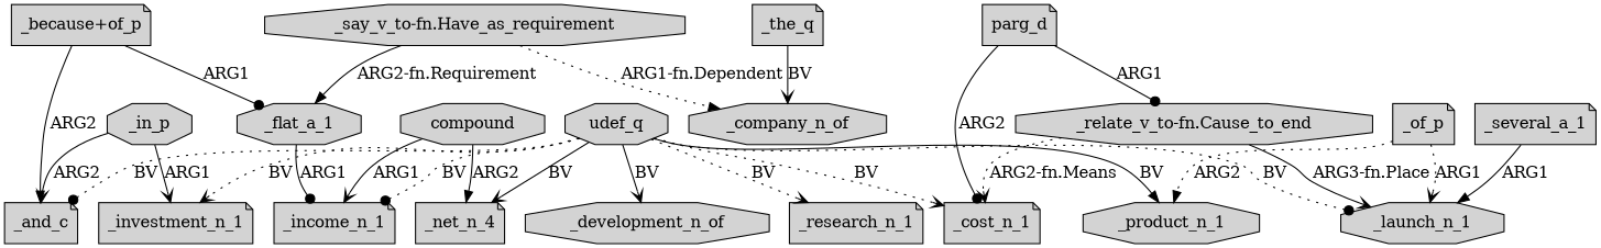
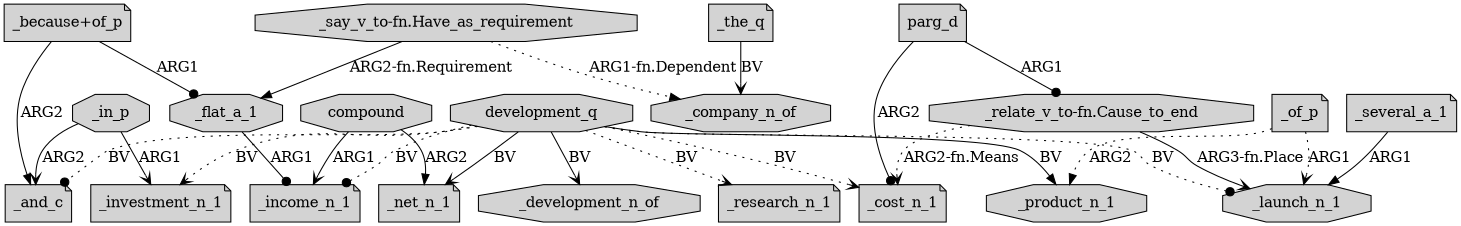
  digraph {
    node [shape=note style=filled]
    edge [arrowhead=vee style=solid]
    _in_p [shape=octagon]
    _and_c
    _investment_n_1
    compound [shape=octagon]
-   _net_n_1 [label=_net_n_4]
+   _net_n_1
    _income_n_1
    "_relate_v_to-fn.Cause_to_end" [shape=octagon]
    _cost_n_1
    _launch_n_1 [shape=octagon]
-   udef_q [shape=octagon]
+   udef_q [shape=octagon label=development_q]
    _product_n_1 [shape=octagon]
    _development_n_of [shape=octagon]
    _research_n_1
    _several_a_1
    parg_d
    _of_p
    "_say_v_to-fn.Have_as_requirement" [shape=octagon]
    _company_n_of [shape=octagon]
    _flat_a_1 [shape=octagon]
    "_because+of_p"
    _the_q
    _in_p -> _and_c [label=ARG2]
    _in_p -> _investment_n_1 [label=ARG1]
    compound -> _net_n_1 [arrowhead=normal label=ARG2]
    compound -> _income_n_1 [label=ARG1]
    "_relate_v_to-fn.Cause_to_end" -> _cost_n_1 [label="ARG2-fn.Means" style=dotted]
    "_relate_v_to-fn.Cause_to_end" -> _launch_n_1 [label="ARG3-fn.Place"]
    udef_q -> _and_c [arrowhead=dot label=BV style=dotted]
    udef_q -> _investment_n_1 [label=BV style=dotted]
    udef_q -> _net_n_1 [label=BV]
    udef_q -> _income_n_1 [arrowhead=dot label=BV style=dotted]
    udef_q -> _cost_n_1 [label=BV style=dotted]
    udef_q -> _launch_n_1 [arrowhead=dot label=BV style=dotted]
    udef_q -> _product_n_1 [arrowhead=normal label=BV]
    udef_q -> _development_n_of [label=BV]
    udef_q -> _research_n_1 [label=BV style=dotted]
    _several_a_1 -> _launch_n_1 [arrowhead=normal label=ARG1]
    parg_d -> "_relate_v_to-fn.Cause_to_end" [arrowhead=dot label=ARG1]
    parg_d -> _cost_n_1 [arrowhead=dot label=ARG2]
    _of_p -> _launch_n_1 [label=ARG1 style=dotted]
    _of_p -> _product_n_1 [arrowhead=normal label=ARG2 style=dotted]
    "_say_v_to-fn.Have_as_requirement" -> _company_n_of [arrowhead=normal label="ARG1-fn.Dependent" style=dotted]
    "_say_v_to-fn.Have_as_requirement" -> _flat_a_1 [arrowhead=normal label="ARG2-fn.Requirement"]
    _flat_a_1 -> _income_n_1 [arrowhead=dot label=ARG1]
    "_because+of_p" -> _and_c [arrowhead=normal label=ARG2]
    "_because+of_p" -> _flat_a_1 [arrowhead=dot label=ARG1]
    _the_q -> _company_n_of [label=BV]
  }
